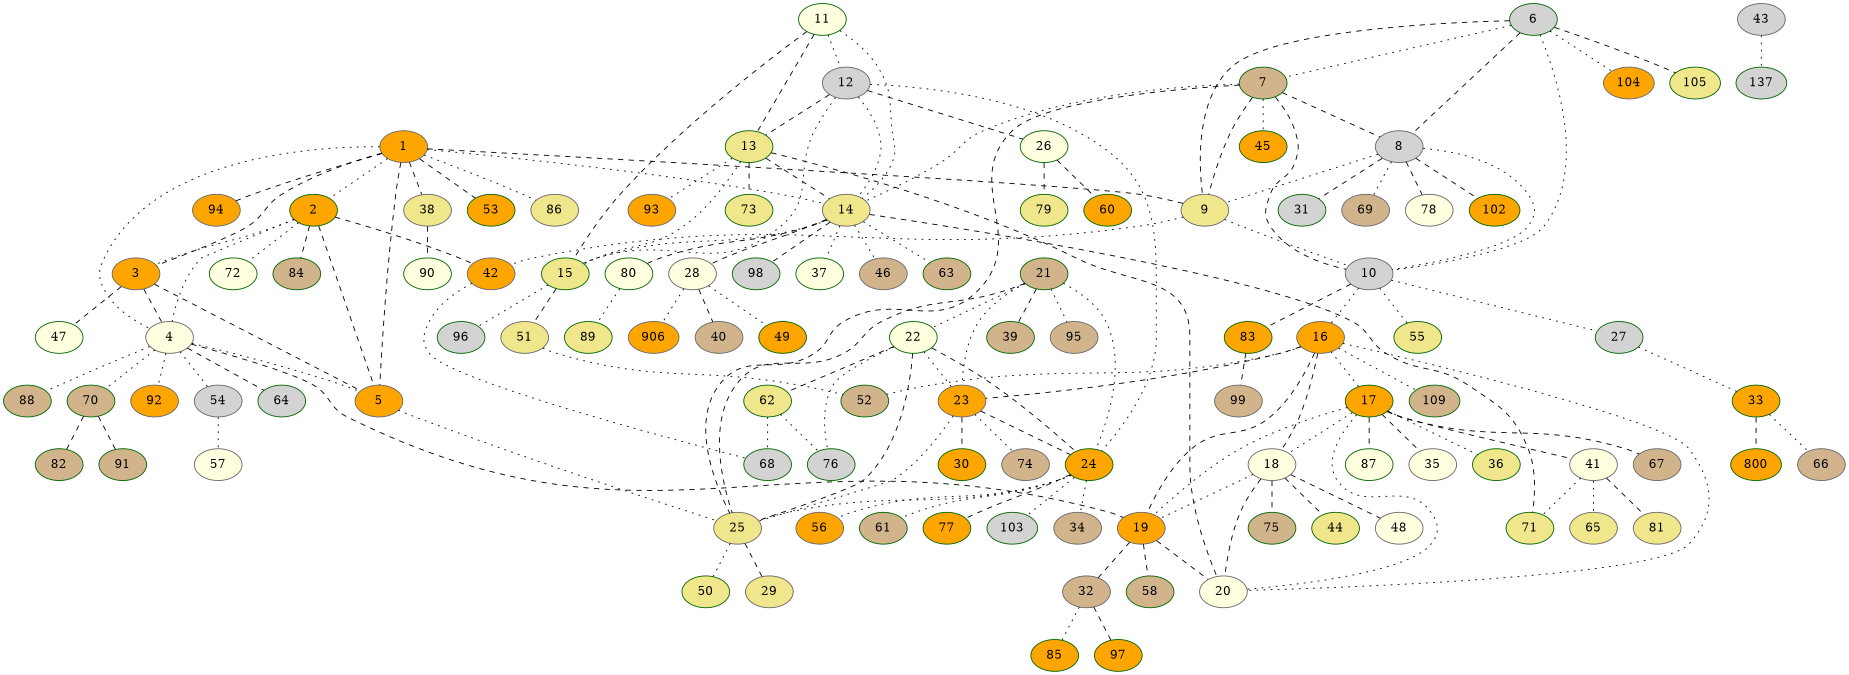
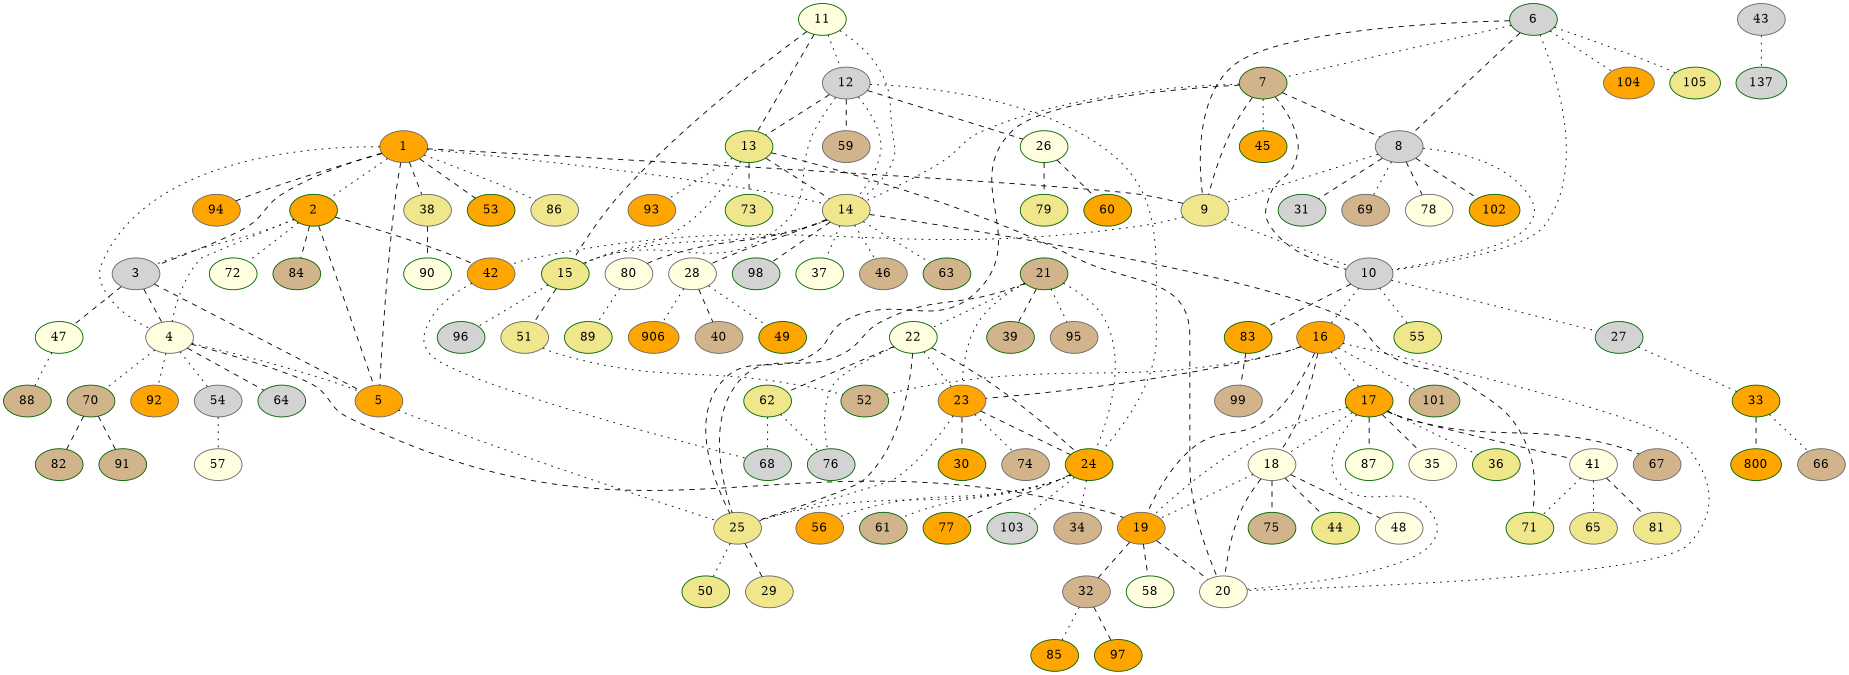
  graph {
    node [color=darkgreen fillcolor=orange style=filled]
    edge [style=dotted]
    1 [color=gray40]
    2
-   3 [color=gray40]
+   3 [color=gray40 fillcolor=lightgrey]
    4 [color=gray40 fillcolor=lightyellow]
    5 [color=gray40]
    9 [color=gray40 fillcolor=khaki]
    14 [color=gray40 fillcolor=khaki]
    38 [color=gray40 fillcolor=khaki]
    53
    86 [color=gray40 fillcolor=khaki]
    94 [color=gray40]
    42 [color=gray40]
    72 [fillcolor=lightyellow]
    84 [fillcolor=tan]
    47 [fillcolor=lightyellow]
    19 [color=gray40]
    54 [color=gray40 fillcolor=lightgrey]
    64 [fillcolor=lightgrey]
    70 [fillcolor=tan]
    88 [fillcolor=tan]
    92 [color=gray40]
    25 [color=gray40 fillcolor=khaki]
    10 [color=gray40 fillcolor=lightgrey]
    15 [fillcolor=khaki]
    28 [color=gray40 fillcolor=lightyellow]
    37 [fillcolor=lightyellow]
    46 [color=gray40 fillcolor=tan]
    63 [fillcolor=tan]
    71 [fillcolor=khaki]
-   80 [fillcolor=lightyellow]
+   80 [color=gray40 fillcolor=lightyellow]
    98 [fillcolor=lightgrey]
    90 [fillcolor=lightyellow]
    68 [fillcolor=lightgrey]
    20 [color=gray40 fillcolor=lightyellow]
    32 [color=gray40 fillcolor=tan]
-   58 [fillcolor=tan]
+   58 [fillcolor=lightyellow]
    57 [color=gray40 fillcolor=lightyellow]
    82 [fillcolor=tan]
    91 [fillcolor=tan]
    29 [color=gray40 fillcolor=khaki]
    50 [fillcolor=khaki]
    6 [fillcolor=lightgrey]
    7 [fillcolor=tan]
    8 [color=gray40 fillcolor=lightgrey]
    104 [color=gray40]
    105 [fillcolor=khaki]
    45
    31 [fillcolor=lightgrey]
    69 [color=gray40 fillcolor=tan]
    78 [color=gray40 fillcolor=lightyellow]
    102
    16 [color=gray40]
    27 [fillcolor=lightgrey]
    55 [fillcolor=khaki]
    83
    73 [fillcolor=khaki]
    17
    18 [color=gray40 fillcolor=lightyellow]
    23 [color=gray40]
    52 [fillcolor=tan]
-   101 [fillcolor=tan label=109]
+   101 [fillcolor=tan]
    33
    99 [color=gray40 fillcolor=tan]
    11 [fillcolor=lightyellow]
    12 [color=gray40 fillcolor=lightgrey]
    13 [fillcolor=khaki]
    24
    26 [fillcolor=lightyellow]
+   59 [color=gray40 fillcolor=tan]
    93 [color=gray40]
    51 [color=gray40 fillcolor=khaki]
    96 [fillcolor=lightgrey]
    34 [color=gray40 fillcolor=tan]
    56 [color=gray40]
    61 [fillcolor=tan]
    77
    103 [fillcolor=lightgrey]
    60
    79 [fillcolor=khaki]
    40 [color=gray40 fillcolor=tan]
    49
    n82 [color=gray40 label=906]
    89 [fillcolor=khaki]
    35 [color=gray40 fillcolor=lightyellow]
    36 [fillcolor=khaki]
    41 [color=gray40 fillcolor=lightyellow]
    67 [color=gray40 fillcolor=tan]
    87 [fillcolor=lightyellow]
    44 [fillcolor=khaki]
    48 [color=gray40 fillcolor=lightyellow]
    75 [fillcolor=tan]
    30
    74 [color=gray40 fillcolor=tan]
    65 [color=gray40 fillcolor=khaki]
    81 [color=gray40 fillcolor=khaki]
    85
    97
    21 [fillcolor=tan]
    22 [fillcolor=lightyellow]
    39 [fillcolor=tan]
    95 [color=gray40 fillcolor=tan]
    62 [fillcolor=khaki]
    76 [fillcolor=lightgrey]
    43 [color=gray40 fillcolor=lightgrey]
    n105 [fillcolor=lightgrey label=137]
    66 [color=gray40 fillcolor=tan]
    n107 [label=800]
    1 -- 2
    1 -- 3 [style=dashed]
    1 -- 4
    1 -- 5 [style=dashed]
    1 -- 9 [style=dashed]
    1 -- 14
    1 -- 38 [style=dashed]
    1 -- 53 [style=dashed]
    1 -- 86
    1 -- 94 [style=dashed]
    2 -- 3
    2 -- 4
    2 -- 5 [style=dashed]
    2 -- 42 [style=dashed]
    2 -- 72
    2 -- 84 [style=dashed]
    3 -- 4 [style=dashed]
    3 -- 5 [style=dashed]
    3 -- 47 [style=dashed]
    4 -- 5
    4 -- 19 [style=dashed]
    4 -- 54
    4 -- 64 [style=dashed]
    4 -- 70
-   4 -- 88
+   47 -- 88
    4 -- 92
    5 -- 25
    9 -- 42
    9 -- 10
    14 -- 15
    14 -- 28 [style=dashed]
    14 -- 37
    14 -- 46
    14 -- 63
    14 -- 71 [style=dashed]
    14 -- 80 [style=dashed]
    14 -- 98 [style=dashed]
    38 -- 90 [style=dashed]
    42 -- 68
    19 -- 20 [style=dashed]
    19 -- 32 [style=dashed]
    19 -- 58 [style=dashed]
    54 -- 57
    70 -- 82 [style=dashed]
    70 -- 91 [style=dashed]
    25 -- 29 [style=dashed]
    25 -- 50
    10 -- 16
    10 -- 27
    10 -- 55
    10 -- 83 [style=dashed]
    15 -- 51 [style=dashed]
    15 -- 96
    28 -- 40 [style=dashed]
    28 -- 49
    28 -- n82
    80 -- 89
    32 -- 85
    32 -- 97 [style=dashed]
    6 -- 9 [style=dashed]
    6 -- 10
    6 -- 7
    6 -- 8 [style=dashed]
    6 -- 104
-   6 -- 105 [style=dashed]
+   6 -- 105
    7 -- 9 [style=dashed]
    7 -- 14
    7 -- 25 [style=dashed]
    7 -- 10 [style=dashed]
    7 -- 8 [style=dashed]
    7 -- 45
    8 -- 9
    8 -- 10
    8 -- 31 [style=dashed]
    8 -- 69
    8 -- 78 [style=dashed]
    8 -- 102 [style=dashed]
    16 -- 19 [style=dashed]
    16 -- 20
    16 -- 17
    16 -- 18 [style=dashed]
    16 -- 23 [style=dashed]
    16 -- 52
    16 -- 101
    27 -- 33
    83 -- 99 [style=dashed]
    17 -- 19
    17 -- 20
    17 -- 18
    17 -- 35 [style=dashed]
    17 -- 36
    17 -- 41 [style=dashed]
    17 -- 67 [style=dashed]
    17 -- 87 [style=dashed]
    18 -- 19
    18 -- 20 [style=dashed]
    18 -- 44 [style=dashed]
    18 -- 48 [style=dashed]
    18 -- 75 [style=dashed]
    23 -- 25
    23 -- 24 [style=dashed]
    23 -- 30 [style=dashed]
    23 -- 74
    33 -- 66
    33 -- n107 [style=dashed]
    11 -- 14
    11 -- 15 [style=dashed]
    11 -- 12
    11 -- 13 [style=dashed]
    12 -- 14
    12 -- 15
    12 -- 13 [style=dashed]
    12 -- 24
    12 -- 26 [style=dashed]
+   12 -- 59 [style=dashed]
    13 -- 14 [style=dashed]
    13 -- 15
    13 -- 20 [style=dashed]
    13 -- 73 [style=dashed]
    13 -- 93
    24 -- 25
    24 -- 34
    24 -- 56
    24 -- 61
    24 -- 77 [style=dashed]
    24 -- 103
    26 -- 60 [style=dashed]
    26 -- 79 [style=dashed]
    51 -- 52
    41 -- 71
    41 -- 65
    41 -- 81 [style=dashed]
    21 -- 25 [style=dashed]
    21 -- 23
    21 -- 24
    21 -- 22
    21 -- 39 [style=dashed]
    21 -- 95
    22 -- 25 [style=dashed]
    22 -- 23
    22 -- 24 [style=dashed]
    22 -- 62 [style=dashed]
    22 -- 76
    62 -- 68
    62 -- 76
    43 -- n105
  }
